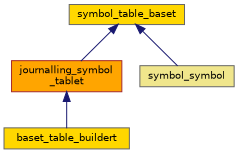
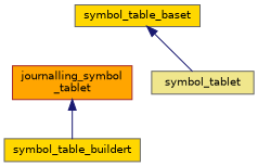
  digraph {
    node [color=gray40 fillcolor=gold fontname=Helvetica fontsize=10 shape=record style=filled]
    edge [color=midnightblue dir=back fontname=Helvetica fontsize=10 labelfontname=Helvetica labelfontsize=10 style=solid]
    n1 [fontcolor=black height=0.2 label=symbol_table_baset width=0.4]
    n2 [color=brown fillcolor=orange height=0.2 label="journalling_symbol\l_tablet" width=0.4]
-   n3 [fillcolor=khaki height=0.2 label=symbol_symbol width=0.4]
-   n4 [height=0.2 label=baset_table_buildert width=0.4]
-   n1 -> n2
+   n3 [fillcolor=khaki height=0.2 label=symbol_tablet width=0.4]
+   n4 [height=0.2 label=symbol_table_buildert width=0.4]
    n1 -> n3
    n2 -> n4
  }
